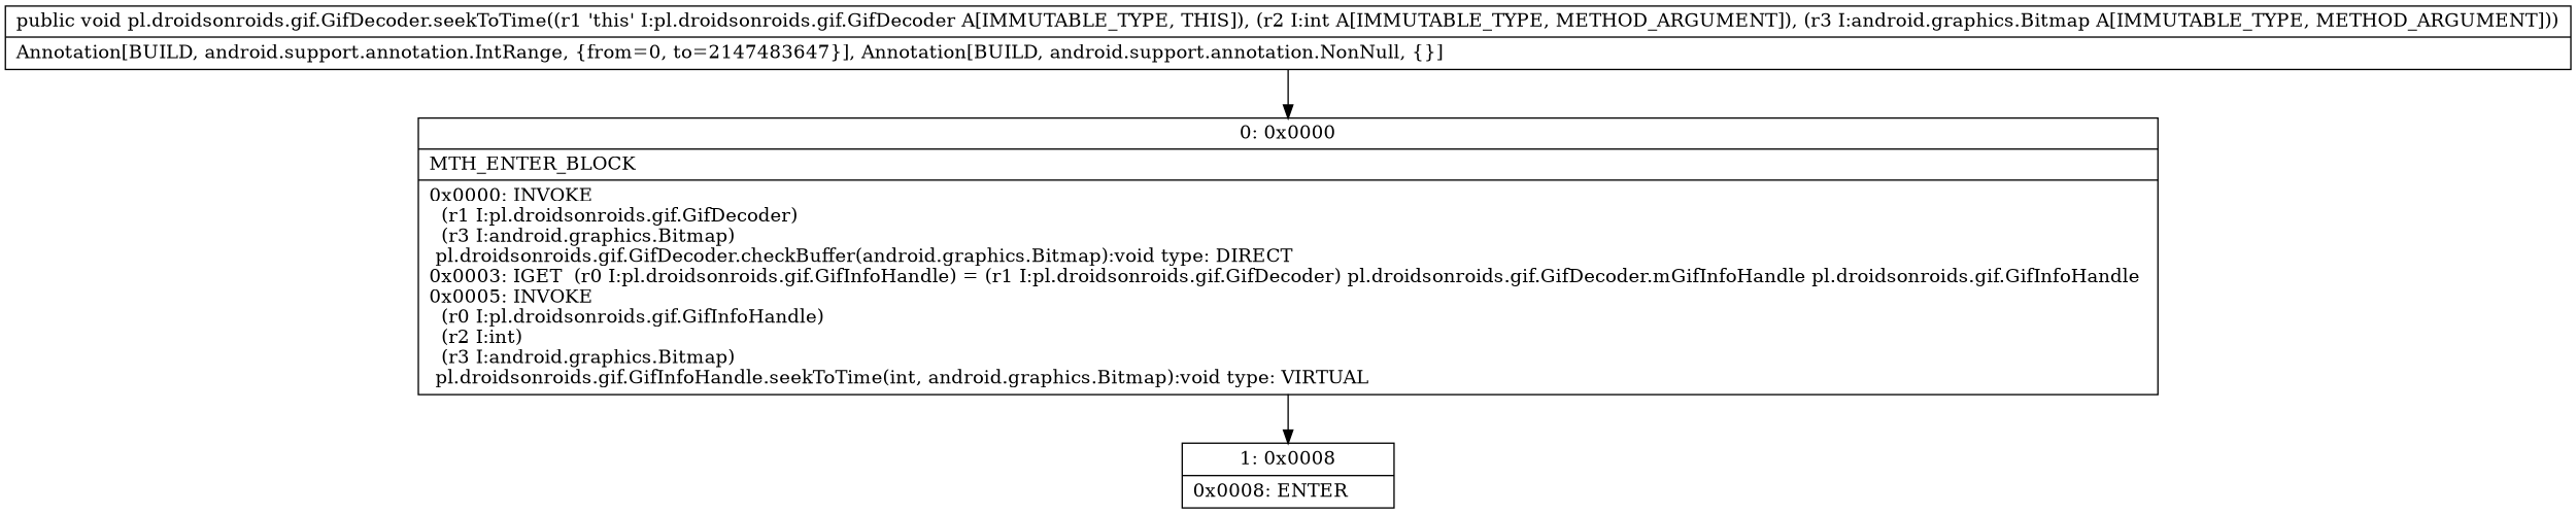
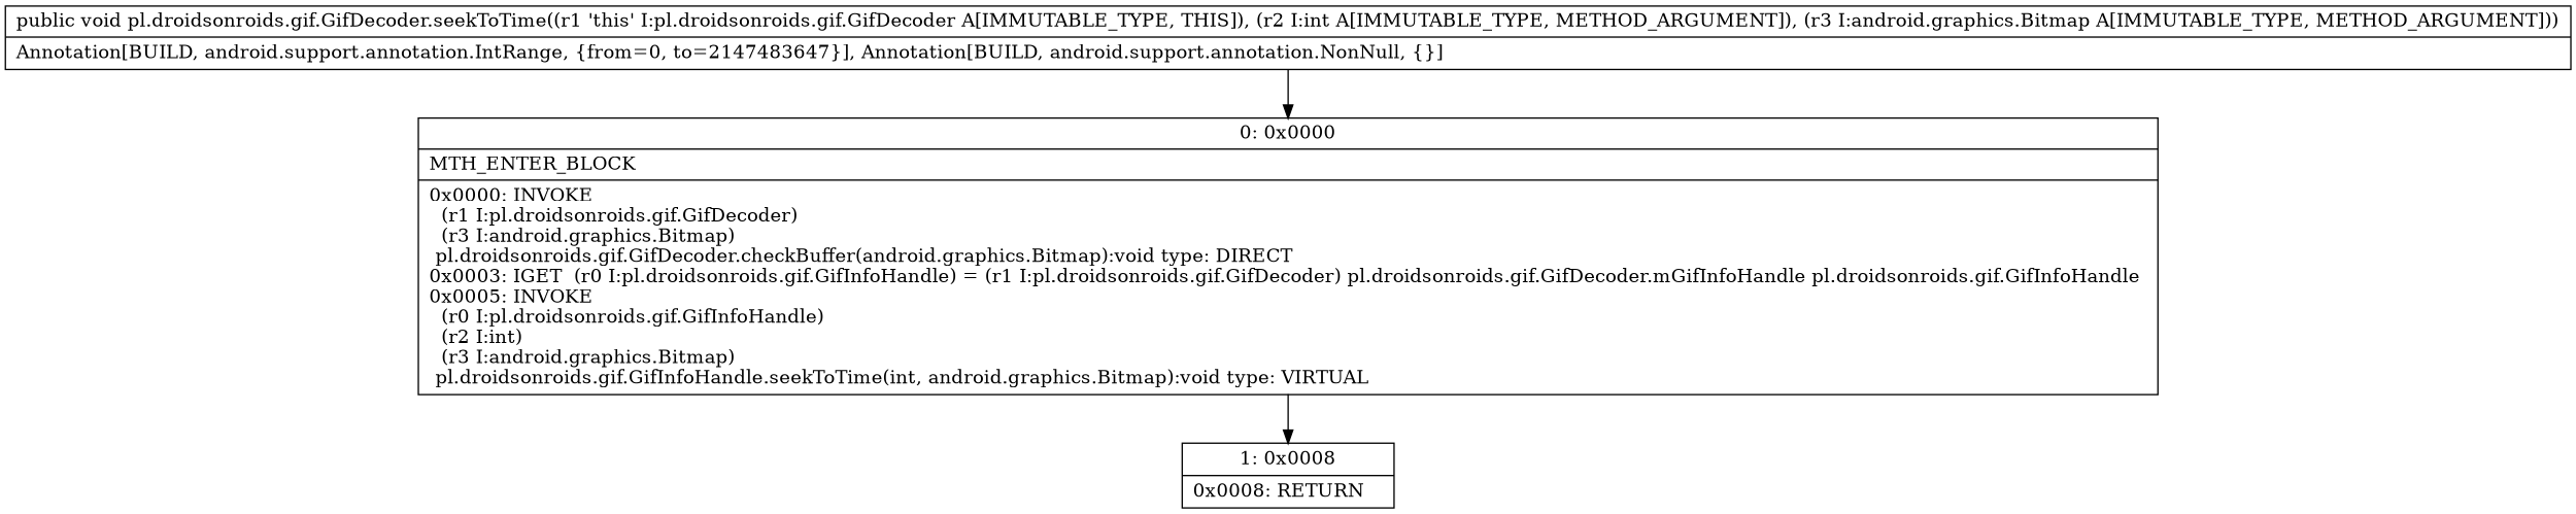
  digraph {
    node [shape=record]
    n1 [label="{0\:\ 0x0000|MTH_ENTER_BLOCK\l|0x0000: INVOKE  \l  (r1 I:pl.droidsonroids.gif.GifDecoder)\l  (r3 I:android.graphics.Bitmap)\l pl.droidsonroids.gif.GifDecoder.checkBuffer(android.graphics.Bitmap):void type: DIRECT \l0x0003: IGET  (r0 I:pl.droidsonroids.gif.GifInfoHandle) = (r1 I:pl.droidsonroids.gif.GifDecoder) pl.droidsonroids.gif.GifDecoder.mGifInfoHandle pl.droidsonroids.gif.GifInfoHandle \l0x0005: INVOKE  \l  (r0 I:pl.droidsonroids.gif.GifInfoHandle)\l  (r2 I:int)\l  (r3 I:android.graphics.Bitmap)\l pl.droidsonroids.gif.GifInfoHandle.seekToTime(int, android.graphics.Bitmap):void type: VIRTUAL \l}"]
-   n2 [label="{1\:\ 0x0008|0x0008: ENTER   \l}"]
+   n2 [label="{1\:\ 0x0008|0x0008: RETURN   \l}"]
    n3 [label="{public void pl.droidsonroids.gif.GifDecoder.seekToTime((r1 'this' I:pl.droidsonroids.gif.GifDecoder A[IMMUTABLE_TYPE, THIS]), (r2 I:int A[IMMUTABLE_TYPE, METHOD_ARGUMENT]), (r3 I:android.graphics.Bitmap A[IMMUTABLE_TYPE, METHOD_ARGUMENT]))  | Annotation[BUILD, android.support.annotation.IntRange, \{from=0, to=2147483647\}], Annotation[BUILD, android.support.annotation.NonNull, \{\}]\l}"]
    n1 -> n2
    n3 -> n1
  }
